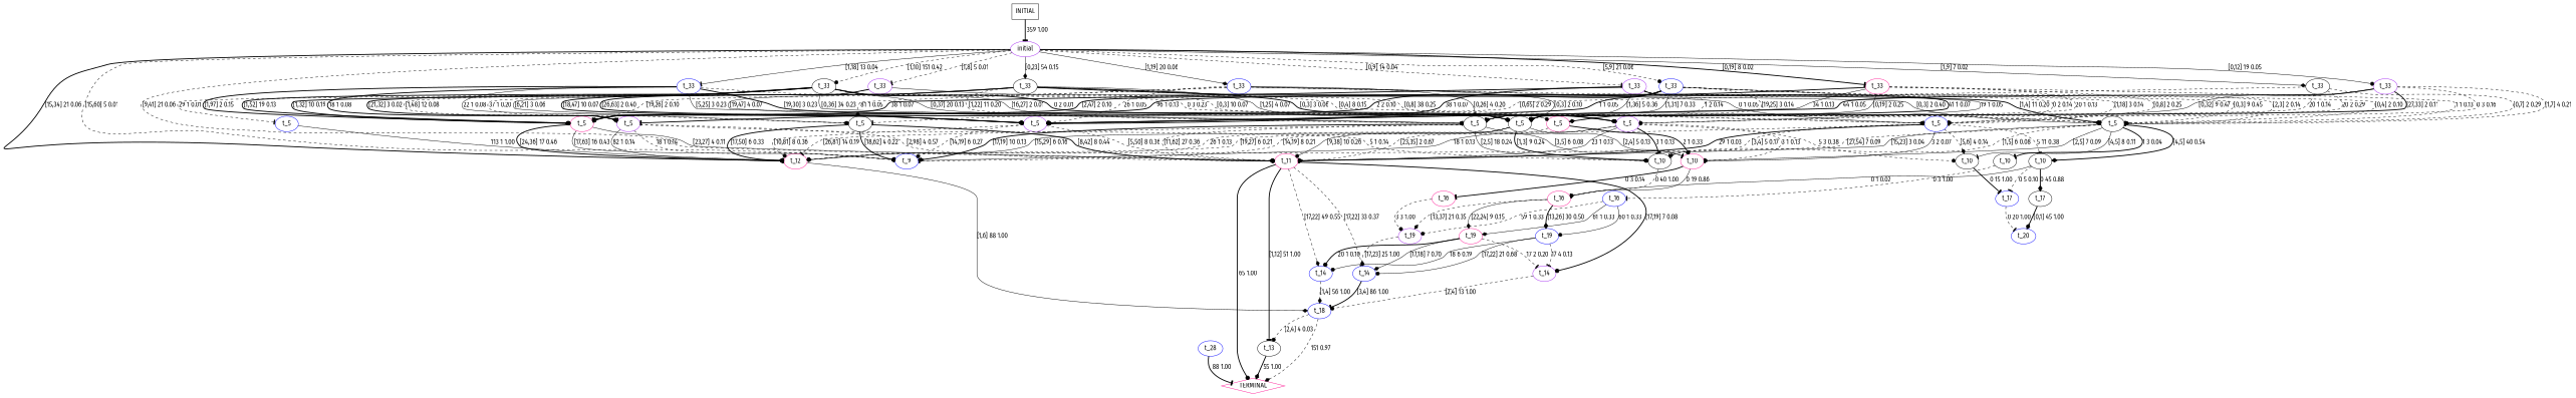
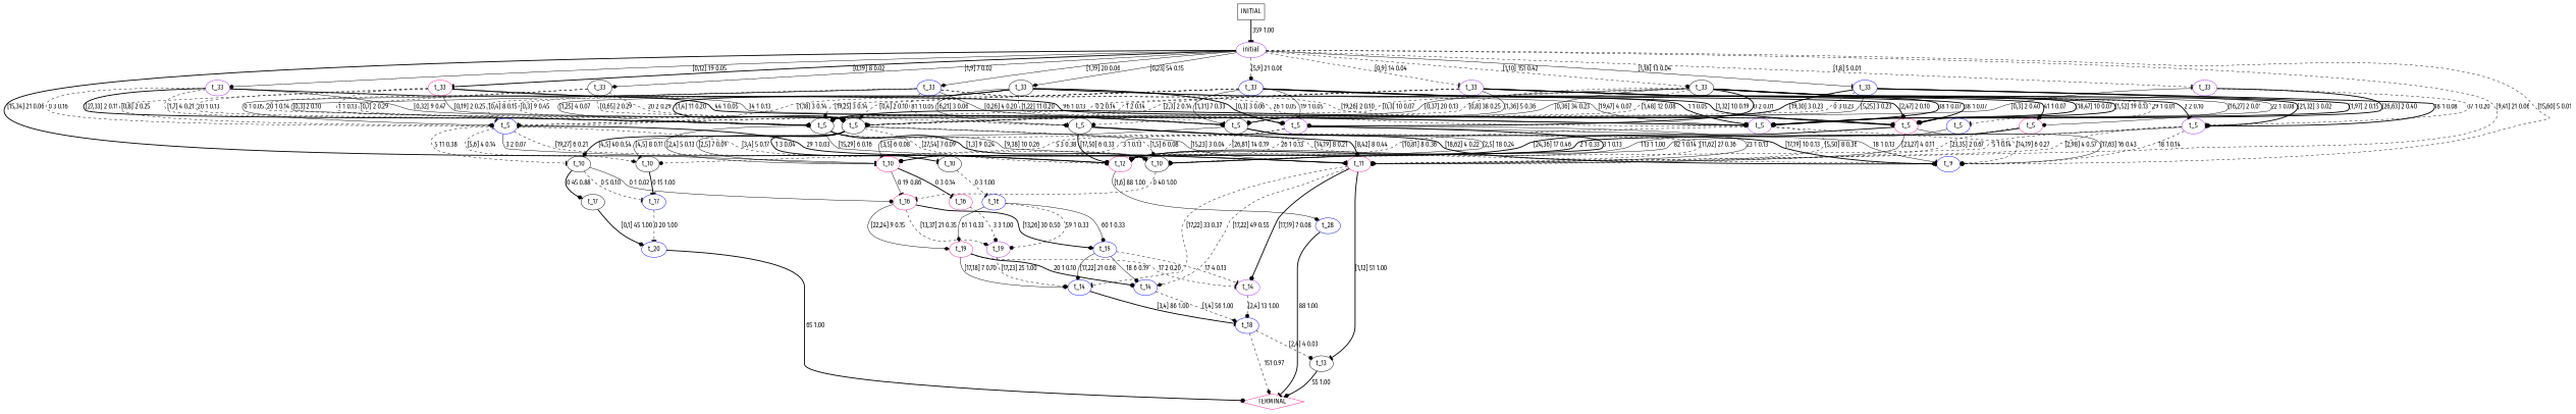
  digraph {
    fontname="Fira Sans"
    node [color=black fontname="Fira Sans"]
    edge [arrowhead=dot fontname="Fira Sans" style=dashed]
    n1 [color=purple label=initial]
    n2 [color=deeppink label=t_11]
    n3 [color=deeppink label=t_12]
    n4 [color=purple label=t_33]
    n5 [label=t_33]
    n6 [color=purple label=t_33]
    n7 [color=blue label=t_33]
    n8 [color=deeppink label=t_33]
    n9 [color=blue label=t_33]
    n10 [color=purple label=t_33]
    n11 [color=blue label=t_33]
    n12 [label=t_33]
    n13 [label=t_33]
    n14 [color=blue label=t_9]
    n15 [color=purple label=t_14]
    n16 [color=blue label=t_14]
    n17 [color=blue label=t_14]
    n18 [label=t_13]
    n19 [color=blue label=t_28]
    n20 [color=purple label=t_5]
    n21 [color=purple label=t_5]
    n22 [label=t_5]
    n23 [label=t_5]
    n24 [label=t_5]
    n25 [color=purple label=t_5]
    n26 [label=t_5]
    n27 [color=blue label=t_5]
    n28 [color=deeppink label=t_5]
    n29 [color=deeppink label=t_5]
    n30 [color=blue label=t_5]
    n31 [label=t_10]
    n32 [color=blue label=t_16]
    n33 [color=purple label=t_19]
    n34 [color=deeppink label=t_19]
    n35 [color=blue label=t_19]
    n36 [label=t_10]
    n37 [color=deeppink label=t_16]
    n38 [label=t_10]
    n39 [color=blue label=t_17]
    n40 [color=blue label=t_20]
    n41 [color=deeppink label=t_10]
    n42 [color=deeppink label=t_16]
    n43 [label=t_10]
    n44 [label=t_17]
    n45 [color=blue label=t_18]
    n46 [color=deeppink label=TERMINAL shape=diamond]
    n47 [label=INITIAL shape=box]
    n1 -> n2 [label="[9,41] 21 0.06"]
    n1 -> n3 [arrowhead=tee label="[15,34] 21 0.06" style=bold]
    n1 -> n4 [arrowhead=tee label="[1,8] 5 0.01"]
    n1 -> n5 [arrowhead=diamond label="[1,9] 7 0.02" style=solid]
    n1 -> n6 [label="[0,12] 19 0.05" style=solid]
    n1 -> n7 [arrowhead=tee label="[1,18] 13 0.04" style=solid]
    n1 -> n8 [arrowhead=tee label="[0,19] 8 0.02" style=bold]
    n1 -> n9 [arrowhead=diamond label="[1,19] 20 0.06" style=solid]
    n1 -> n10 [arrowhead=tee label="[0,9] 14 0.04"]
    n1 -> n11 [label="[5,9] 21 0.06"]
    n1 -> n12 [arrowhead=diamond label="[0,23] 54 0.15" style=solid]
    n1 -> n13 [label="[1,10] 151 0.42"]
    n1 -> n14 [label="[15,60] 5 0.01"]
    n2 -> n15 [label="[17,19] 7 0.08" style=bold]
    n2 -> n16 [arrowhead=diamond label="[17,22] 49 0.55"]
    n2 -> n17 [arrowhead=tee label="[17,22] 33 0.37"]
    n2 -> n18 [arrowhead=tee label="[1,12] 51 1.00" style=bold]
-   n3 -> n45 [arrowhead=diamond label="[1,6] 88 1.00" style=solid]
+   n3 -> n19 [arrowhead=diamond label="[1,6] 88 1.00" style=solid]
    n4 -> n20 [label="[26,63] 2 0.40" style=bold]
    n4 -> n21 [arrowhead=diamond label="37 1 0.20"]
    n4 -> n22 [arrowhead=diamond label="[0,3] 2 0.40" style=solid]
    n5 -> n22 [label="[0,7] 2 0.29"]
    n5 -> n23 [arrowhead=tee label="[0,65] 2 0.29"]
    n5 -> n24 [arrowhead=tee label="20 1 0.14"]
    n5 -> n25 [label="20 2 0.29"]
    n6 -> n20 [arrowhead=diamond label="44 1 0.05" style=bold]
    n6 -> n22 [arrowhead=tee label="[1,7] 4 0.21"]
    n6 -> n24 [label="[27,33] 2 0.11" style=bold]
    n6 -> n26 [arrowhead=diamond label="[0,32] 9 0.47" style=solid]
    n6 -> n27 [label="0 3 0.16"]
    n7 -> n20 [arrowhead=diamond label="22 1 0.08" style=solid]
    n7 -> n21 [arrowhead=diamond label="18 1 0.08" style=bold]
    n7 -> n22 [arrowhead=tee label="0 3 0.23"]
    n7 -> n24 [arrowhead=diamond label="[19,30] 3 0.23" style=bold]
    n7 -> n26 [label="[5,25] 3 0.23" style=solid]
    n7 -> n28 [arrowhead=diamond label="[1,97] 2 0.15" style=bold]
    n8 -> n20 [label="34 1 0.13" style=solid]
    n8 -> n22 [arrowhead=tee label="1 1 0.13"]
    n8 -> n24 [label="20 1 0.13"]
    n8 -> n26 [arrowhead=tee label="[0,19] 2 0.25" style=solid]
    n8 -> n27 [arrowhead=tee label="[0,8] 2 0.25"]
    n8 -> n28 [arrowhead=tee label="96 1 0.13" style=bold]
    n9 -> n20 [label="26 1 0.05"]
    n9 -> n22 [label="[0,3] 9 0.45"]
    n9 -> n23 [label="81 1 0.05"]
    n9 -> n24 [arrowhead=tee label="[0,3] 2 0.10" style=solid]
    n9 -> n26 [label="[0,26] 4 0.20" style=solid]
    n9 -> n27 [arrowhead=diamond label="0 1 0.05" style=solid]
    n9 -> n28 [label="[19,26] 2 0.10"]
    n10 -> n20 [arrowhead=diamond label="38 1 0.07" style=bold]
    n10 -> n22 [arrowhead=tee label="[2,3] 2 0.14"]
    n10 -> n24 [label="1 2 0.14"]
    n10 -> n26 [arrowhead=tee label="[1,36] 5 0.36" style=solid]
    n10 -> n27 [arrowhead=tee label="0 2 0.14"]
    n10 -> n28 [arrowhead=diamond label="38 1 0.07" style=bold]
    n10 -> n29 [arrowhead=diamond label="41 1 0.07" style=bold]
    n11 -> n20 [label="1 1 0.05" style=bold]
    n11 -> n21 [arrowhead=tee label="2 2 0.10" style=bold]
    n11 -> n22 [arrowhead=diamond label="[0,4] 2 0.10"]
    n11 -> n24 [arrowhead=diamond label="[19,25] 3 0.14"]
    n11 -> n25 [arrowhead=tee label="19 1 0.05" style=solid]
    n11 -> n26 [arrowhead=tee label="[1,31] 7 0.33" style=solid]
    n11 -> n27 [arrowhead=tee label="[1,18] 3 0.14"]
    n11 -> n28 [label="[2,47] 2 0.10" style=bold]
    n12 -> n20 [label="[19,47] 4 0.07" style=solid]
    n12 -> n22 [arrowhead=diamond label="[1,4] 11 0.20" style=bold]
    n12 -> n23 [arrowhead=diamond label="[6,21] 3 0.06" style=solid]
    n12 -> n24 [label="[1,25] 4 0.07" style=solid]
    n12 -> n25 [arrowhead=diamond label="[0,3] 3 0.06" style=bold]
    n12 -> n26 [arrowhead=tee label="[1,22] 11 0.20"]
    n12 -> n27 [arrowhead=tee label="[0,4] 8 0.15"]
    n12 -> n28 [label="[1,32] 10 0.19" style=bold]
    n13 -> n20 [arrowhead=diamond label="[18,47] 10 0.07" style=bold]
    n13 -> n21 [arrowhead=tee label="[21,32] 3 0.02" style=bold]
    n13 -> n22 [arrowhead=diamond label="[0,8] 38 0.25"]
    n13 -> n23 [label="[1,48] 12 0.08"]
    n13 -> n24 [label="[0,37] 20 0.13" style=solid]
    n13 -> n25 [label="0 2 0.01" style=bold]
    n13 -> n26 [label="[0,36] 34 0.23" style=solid]
    n13 -> n27 [label="[0,3] 10 0.07"]
    n13 -> n28 [label="[1,52] 19 0.13" style=bold]
    n13 -> n29 [label="[16,27] 2 0.01" style=solid]
    n13 -> n30 [arrowhead=tee label="29 1 0.01"]
    n15 -> n45 [label="[2,4] 13 1.00"]
    n16 -> n45 [arrowhead=diamond label="[1,4] 56 1.00"]
    n17 -> n45 [arrowhead=tee label="[3,4] 86 1.00" style=bold]
    n18 -> n46 [arrowhead=diamond label=" 55 1.00" style=bold]
    n19 -> n46 [arrowhead=tee label=" 88 1.00" style=bold]
    n20 -> n2 [label="[5,50] 8 0.36"]
    n20 -> n3 [label="[10,81] 8 0.36"]
    n20 -> n14 [label="[14,19] 6 0.27"]
    n21 -> n2 [arrowhead=diamond label="[2,98] 4 0.57"]
    n21 -> n3 [label="82 1 0.14" style=solid]
    n21 -> n14 [label="18 1 0.14"]
    n21 -> n36 [label="5 1 0.14"]
    n22 -> n2 [arrowhead=diamond label="[15,23] 3 0.04" style=solid]
    n22 -> n3 [label="[27,54] 7 0.09"]
    n22 -> n31 [arrowhead=tee label="1 3 0.04" style=bold]
    n22 -> n36 [arrowhead=diamond label="[1,5] 6 0.08"]
    n22 -> n38 [arrowhead=tee label="[4,5] 8 0.11" style=solid]
    n22 -> n41 [arrowhead=tee label="[2,5] 7 0.09" style=solid]
    n22 -> n43 [arrowhead=diamond label="[4,5] 40 0.54" style=bold]
    n23 -> n2 [label="[8,42] 8 0.44" style=bold]
    n23 -> n3 [label="[17,50] 6 0.33" style=bold]
    n23 -> n14 [arrowhead=tee label="[18,62] 4 0.22" style=bold]
    n24 -> n2 [label="[9,38] 10 0.26" style=solid]
    n24 -> n3 [label="[15,29] 6 0.16" style=solid]
    n24 -> n14 [arrowhead=tee label="[14,19] 8 0.21"]
    n24 -> n36 [arrowhead=diamond label="[1,3] 9 0.24" style=bold]
    n24 -> n41 [arrowhead=tee label="[2,4] 5 0.13" style=solid]
    n25 -> n2 [arrowhead=tee label="23 1 0.13" style=solid]
    n25 -> n3 [label="26 1 0.13"]
    n25 -> n14 [arrowhead=tee label="18 1 0.13" style=solid]
    n25 -> n36 [arrowhead=tee label="3 1 0.13" style=bold]
    n25 -> n38 [label="5 3 0.38"]
    n25 -> n41 [label="3 1 0.13"]
    n26 -> n2 [arrowhead=diamond label="[11,62] 27 0.36"]
    n26 -> n3 [arrowhead=tee label="[26,81] 14 0.19"]
    n26 -> n14 [arrowhead=diamond label="[17,19] 10 0.13" style=bold]
    n26 -> n36 [label="[2,5] 18 0.24" style=solid]
    n26 -> n41 [arrowhead=tee label="[3,5] 6 0.08" style=solid]
    n27 -> n2 [arrowhead=tee label="29 1 0.03" style=bold]
    n27 -> n3 [label="[19,27] 6 0.21"]
    n27 -> n36 [arrowhead=tee label="[3,4] 5 0.17"]
    n27 -> n38 [arrowhead=diamond label="[5,6] 4 0.14"]
    n27 -> n41 [arrowhead=tee label="3 2 0.07" style=solid]
    n27 -> n43 [arrowhead=tee label="5 11 0.38"]
    n28 -> n2 [arrowhead=diamond label="[23,27] 4 0.11" style=solid]
    n28 -> n3 [arrowhead=tee label="[24,36] 17 0.46" style=bold]
    n28 -> n14 [label="[17,63] 16 0.43" style=solid]
    n29 -> n2 [arrowhead=tee label="[23,35] 2 0.67"]
    n29 -> n41 [label="2 1 0.33" style=bold]
    n30 -> n3 [arrowhead=diamond label="113 1 1.00" style=solid]
    n31 -> n32 [arrowhead=tee label="0 3 1.00"]
    n32 -> n33 [label="59 1 0.33"]
    n32 -> n34 [arrowhead=diamond label="61 1 0.33" style=solid]
    n32 -> n35 [label="60 1 0.33" style=solid]
    n33 -> n17 [arrowhead=diamond label="[17,23] 25 1.00"]
    n34 -> n15 [arrowhead=tee label="17 2 0.20"]
    n34 -> n16 [label="20 1 0.10" style=bold]
    n34 -> n17 [arrowhead=diamond label="[17,18] 7 0.70" style=solid]
    n35 -> n15 [arrowhead=tee label="17 4 0.13"]
    n35 -> n16 [label="18 6 0.19" style=solid]
    n35 -> n17 [label="[17,22] 21 0.68" style=solid]
    n36 -> n37 [arrowhead=tee label="0 40 1.00"]
    n37 -> n33 [arrowhead=diamond label="[13,37] 21 0.35"]
    n37 -> n34 [arrowhead=diamond label="[22,24] 9 0.15" style=solid]
    n37 -> n35 [arrowhead=diamond label="[13,26] 30 0.50" style=bold]
    n38 -> n39 [arrowhead=tee label="0 15 1.00" style=bold]
    n39 -> n40 [arrowhead=tee label="0 20 1.00"]
-   n2 -> n46 [label=" 65 1.00" style=bold]
+   n40 -> n46 [label=" 65 1.00" style=bold]
    n41 -> n37 [arrowhead=tee label="0 19 0.86" style=solid]
    n41 -> n42 [arrowhead=tee label="0 3 0.14" style=bold]
    n42 -> n33 [label="3 3 1.00"]
    n43 -> n37 [label="0 1 0.02" style=solid]
    n43 -> n39 [arrowhead=tee label="0 5 0.10"]
    n43 -> n44 [arrowhead=diamond label="0 45 0.88" style=bold]
    n44 -> n40 [arrowhead=diamond label="[0,1] 45 1.00" style=bold]
    n45 -> n18 [label="[2,4] 4 0.03"]
    n45 -> n46 [arrowhead=diamond label=" 151 0.97"]
    n47 -> n1 [arrowhead=tee label=" 359 1.00" style=bold]
  }
